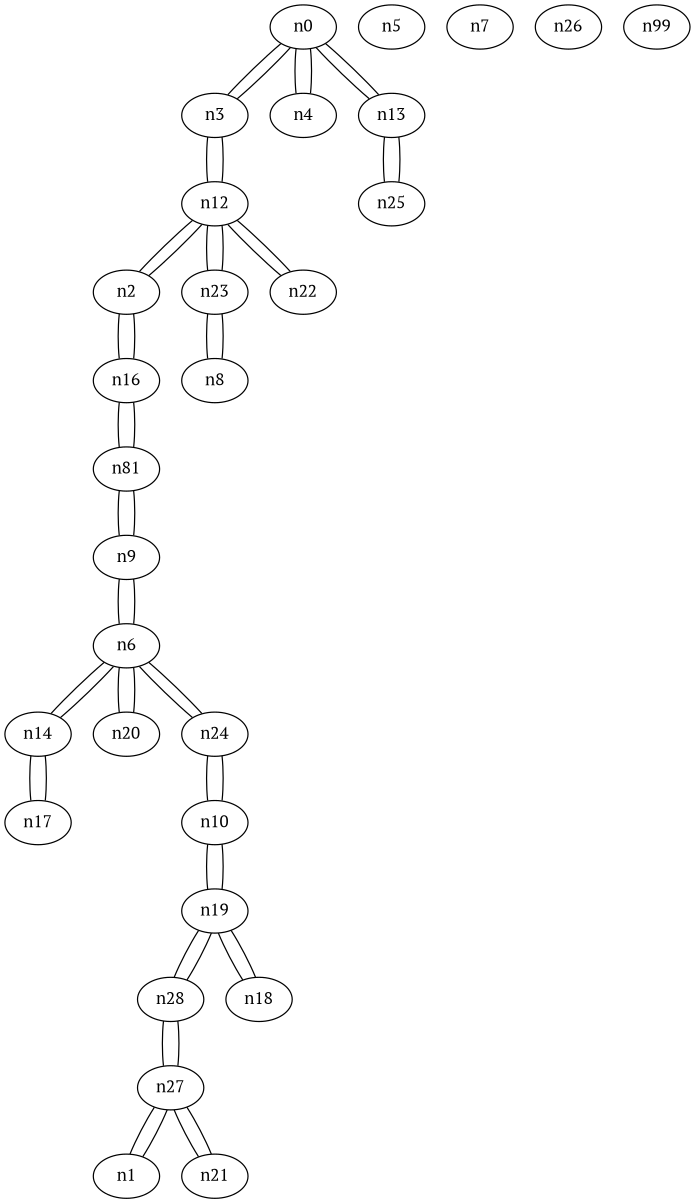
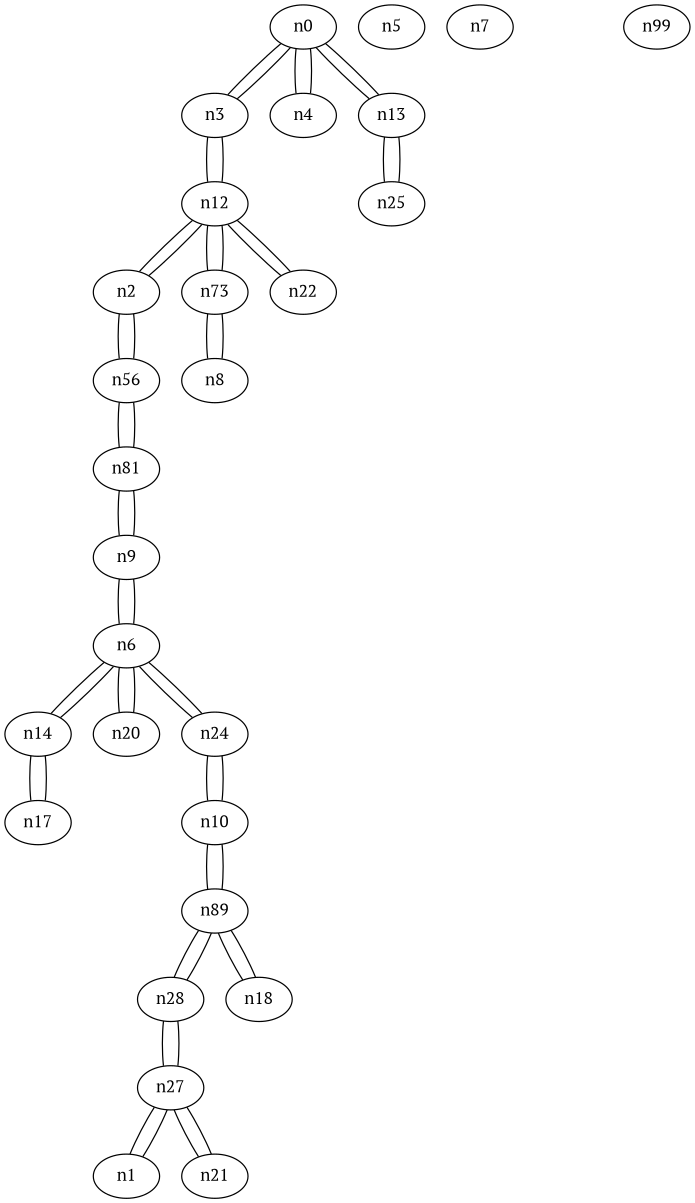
  graph {
    fontname="PT Serif"
    node [fontname="PT Serif"]
    edge [fontname="PT Serif"]
    n0
    n3
    n4
    n13
    n12
    n25
    n1
    n27
    n28
    n21
    n2
-   n16
-   n23
+   n16 [label=n56]
+   n23 [label=n73]
    n22
    n11 [label=n81]
    n5
    n6
    n9
    n14
    n20
    n24
    n17
    n10
    n7
    n8
-   n19
+   n19 [label=n89]
    n18
-   n26
    n29 [label=n99]
    n0 -- n3
    n0 -- n4
    n0 -- n13
    n3 -- n0
    n3 -- n12
    n4 -- n0
    n13 -- n0
    n13 -- n25
    n12 -- n3
    n12 -- n2
    n12 -- n23
    n12 -- n22
    n25 -- n13
    n1 -- n27
    n27 -- n1
    n27 -- n28
    n27 -- n21
    n28 -- n27
    n28 -- n19
    n21 -- n27
    n2 -- n12
    n2 -- n16
    n16 -- n2
    n16 -- n11
    n23 -- n12
    n23 -- n8
    n22 -- n12
    n11 -- n16
    n11 -- n9
    n6 -- n9
    n6 -- n14
    n6 -- n20
    n6 -- n24
    n9 -- n11
    n9 -- n6
    n14 -- n6
    n14 -- n17
    n20 -- n6
    n24 -- n6
    n24 -- n10
    n17 -- n14
    n10 -- n24
    n10 -- n19
    n8 -- n23
    n19 -- n28
    n19 -- n10
    n19 -- n18
    n18 -- n19
  }
